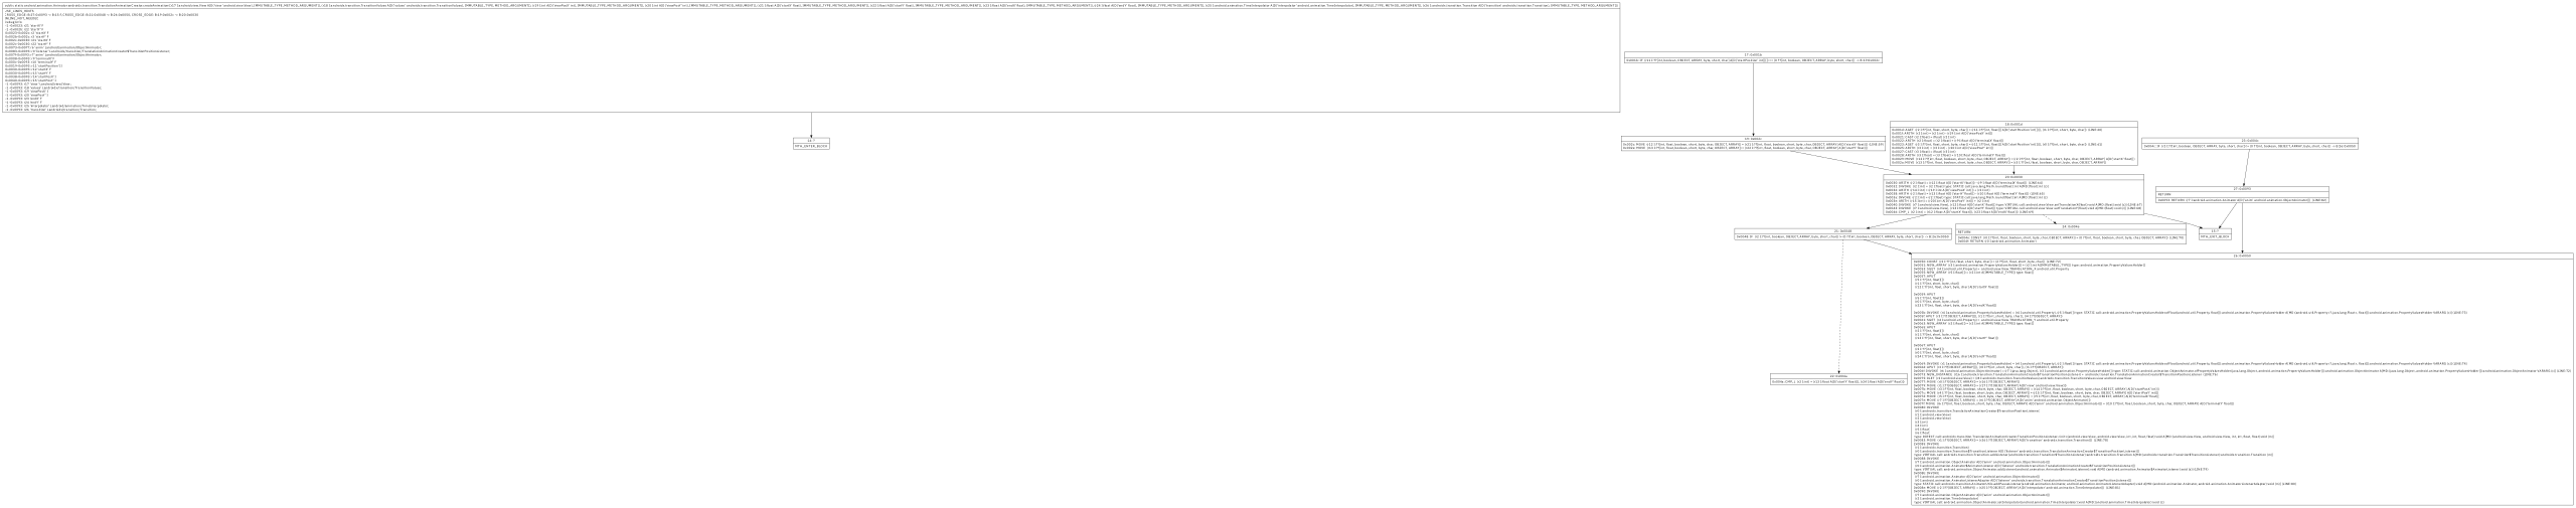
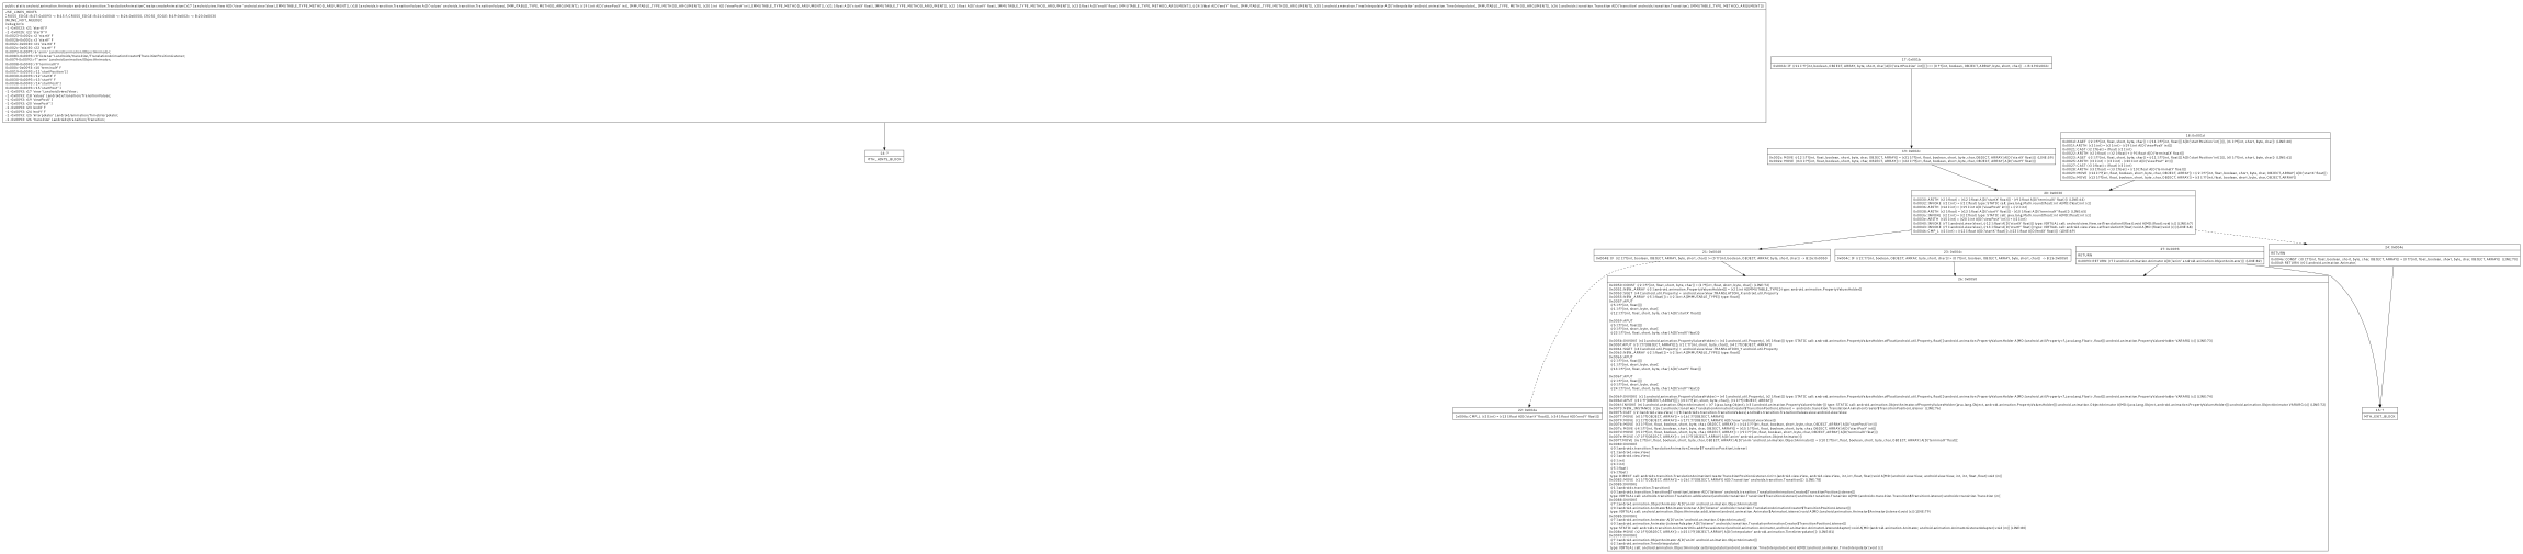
  digraph {
    fontname="IBM Plex Sans"
    node [fontname="IBM Plex Sans" shape=record]
    edge [fontname="IBM Plex Sans"]
-   n1 [label="{14\:\ ?|MTH_ENTER_BLOCK\l}"]
+   n1 [label="{14\:\ ?|MTH_HINTS_BLOCK\l}"]
    n2 [label="{17\:\ 0x001b|0x001b: IF  (r11 I:??[int, boolean, OBJECT, ARRAY, byte, short, char] A[D('startPosition' int[])]) == (0 ??[int, boolean, OBJECT, ARRAY, byte, short, char])  \-\> B:19:0x002c \l}"]
    n3 [label="{19\:\ 0x002c|0x002c: MOVE  (r12 I:??[int, float, boolean, short, byte, char, OBJECT, ARRAY]) = (r21 I:??[int, float, boolean, short, byte, char, OBJECT, ARRAY] A[D('startX' float)])  (LINE:59)\l0x002e: MOVE  (r13 I:??[int, float, boolean, short, byte, char, OBJECT, ARRAY]) = (r22 I:??[int, float, boolean, short, byte, char, OBJECT, ARRAY] A[D('startY' float)]) \l}"]
    n4 [label="{18\:\ 0x001d|0x001d: AGET  (r2 I:??[int, float, short, byte, char]) = (r11 I:??[int, float][] A[D('startPosition' int[])]), (r1 I:??[int, short, byte, char])  (LINE:60)\l0x001f: ARITH  (r2 I:int) = (r2 I:int) \- (r19 I:int A[D('viewPosX' int)]) \l0x0021: CAST (r2 I:float) = (float) (r2 I:int) \l0x0022: ARITH  (r2 I:float) = (r2 I:float) + (r9 I:float A[D('terminalX' float)]) \l0x0023: AGET  (r3 I:??[int, float, short, byte, char]) = (r11 I:??[int, float][] A[D('startPosition' int[])]), (r0 I:??[int, short, byte, char])  (LINE:61)\l0x0025: ARITH  (r3 I:int) = (r3 I:int) \- (r20 I:int A[D('viewPosY' int)]) \l0x0027: CAST (r3 I:float) = (float) (r3 I:int) \l0x0028: ARITH  (r3 I:float) = (r3 I:float) + (r10 I:float A[D('terminalY' float)]) \l0x0029: MOVE  (r12 I:??[int, float, boolean, short, byte, char, OBJECT, ARRAY]) = (r2 I:??[int, float, boolean, short, byte, char, OBJECT, ARRAY] A[D('startX' float)]) \l0x002a: MOVE  (r13 I:??[int, float, boolean, short, byte, char, OBJECT, ARRAY]) = (r3 I:??[int, float, boolean, short, byte, char, OBJECT, ARRAY]) \l}"]
    n5 [label="{20\:\ 0x0030|0x0030: ARITH  (r2 I:float) = (r12 I:float A[D('startX' float)]) \- (r9 I:float A[D('terminalX' float)])  (LINE:64)\l0x0032: INVOKE  (r2 I:int) = (r2 I:float) type: STATIC call: java.lang.Math.round(float):int A[MD:(float):int (c)]\l0x0036: ARITH  (r14 I:int) = (r19 I:int A[D('viewPosX' int)]) + (r2 I:int) \l0x0038: ARITH  (r2 I:float) = (r13 I:float A[D('startY' float)]) \- (r10 I:float A[D('terminalY' float)])  (LINE:65)\l0x003a: INVOKE  (r2 I:int) = (r2 I:float) type: STATIC call: java.lang.Math.round(float):int A[MD:(float):int (c)]\l0x003e: ARITH  (r15 I:int) = (r20 I:int A[D('viewPosY' int)]) + (r2 I:int) \l0x0040: INVOKE  (r7 I:android.view.View), (r12 I:float A[D('startX' float)]) type: VIRTUAL call: android.view.View.setTranslationX(float):void A[MD:(float):void (c)] (LINE:67)\l0x0043: INVOKE  (r7 I:android.view.View), (r13 I:float A[D('startY' float)]) type: VIRTUAL call: android.view.View.setTranslationY(float):void A[MD:(float):void (c)] (LINE:68)\l0x0046: CMP_L  (r2 I:int) = (r12 I:float A[D('startX' float)]), (r23 I:float A[D('endX' float)])  (LINE:69)\l}"]
    n6 [label="{21\:\ 0x0048|0x0048: IF  (r2 I:??[int, boolean, OBJECT, ARRAY, byte, short, char]) != (0 ??[int, boolean, OBJECT, ARRAY, byte, short, char])  \-\> B:26:0x0050 \l}"]
    n7 [label="{24\:\ 0x004e|RETURN\l|0x004e: CONST  (r0 I:??[int, float, boolean, short, byte, char, OBJECT, ARRAY]) = (0 ??[int, float, boolean, short, byte, char, OBJECT, ARRAY])  (LINE:70)\l0x004f: RETURN  (r0 I:android.animation.Animator) \l}"]
    n8 [label="{22\:\ 0x004a|0x004a: CMP_L  (r2 I:int) = (r13 I:float A[D('startY' float)]), (r24 I:float A[D('endY' float)]) \l}"]
    n9 [label="{26\:\ 0x0050|0x0050: CONST  (r2 I:??[int, float, short, byte, char]) = (2 ??[int, float, short, byte, char])  (LINE:72)\l0x0051: NEW_ARRAY  (r3 I:android.animation.PropertyValuesHolder[]) = (r2 I:int A[IMMUTABLE_TYPE]) type: android.animation.PropertyValuesHolder[] \l0x0053: SGET  (r4 I:android.util.Property) =  android.view.View.TRANSLATION_X android.util.Property \l0x0055: NEW_ARRAY  (r5 I:float[]) = (r2 I:int A[IMMUTABLE_TYPE]) type: float[] \l0x0057: APUT  \l  (r5 I:??[int, float][])\l  (r1 I:??[int, short, byte, char])\l  (r12 I:??[int, float, short, byte, char] A[D('startX' float)])\l \l0x0059: APUT  \l  (r5 I:??[int, float][])\l  (r0 I:??[int, short, byte, char])\l  (r23 I:??[int, float, short, byte, char] A[D('endX' float)])\l \l0x005b: INVOKE  (r4 I:android.animation.PropertyValuesHolder) = (r4 I:android.util.Property), (r5 I:float[]) type: STATIC call: android.animation.PropertyValuesHolder.ofFloat(android.util.Property, float[]):android.animation.PropertyValuesHolder A[MD:(android.util.Property\<?, java.lang.Float\>, float[]):android.animation.PropertyValuesHolder VARARG (c)] (LINE:73)\l0x005f: APUT  (r3 I:??[OBJECT, ARRAY][]), (r1 I:??[int, short, byte, char]), (r4 I:??[OBJECT, ARRAY]) \l0x0061: SGET  (r4 I:android.util.Property) =  android.view.View.TRANSLATION_Y android.util.Property \l0x0063: NEW_ARRAY  (r2 I:float[]) = (r2 I:int A[IMMUTABLE_TYPE]) type: float[] \l0x0065: APUT  \l  (r2 I:??[int, float][])\l  (r1 I:??[int, short, byte, char])\l  (r13 I:??[int, float, short, byte, char] A[D('startY' float)])\l \l0x0067: APUT  \l  (r2 I:??[int, float][])\l  (r0 I:??[int, short, byte, char])\l  (r24 I:??[int, float, short, byte, char] A[D('endY' float)])\l \l0x0069: INVOKE  (r1 I:android.animation.PropertyValuesHolder) = (r4 I:android.util.Property), (r2 I:float[]) type: STATIC call: android.animation.PropertyValuesHolder.ofFloat(android.util.Property, float[]):android.animation.PropertyValuesHolder A[MD:(android.util.Property\<?, java.lang.Float\>, float[]):android.animation.PropertyValuesHolder VARARG (c)] (LINE:74)\l0x006d: APUT  (r3 I:??[OBJECT, ARRAY][]), (r0 I:??[int, short, byte, char]), (r1 I:??[OBJECT, ARRAY]) \l0x006f: INVOKE  (r6 I:android.animation.ObjectAnimator) = (r7 I:java.lang.Object), (r3 I:android.animation.PropertyValuesHolder[]) type: STATIC call: android.animation.ObjectAnimator.ofPropertyValuesHolder(java.lang.Object, android.animation.PropertyValuesHolder[]):android.animation.ObjectAnimator A[MD:(java.lang.Object, android.animation.PropertyValuesHolder[]):android.animation.ObjectAnimator VARARG (c)] (LINE:72)\l0x0073: NEW_INSTANCE  (r16 I:androidx.transition.TranslationAnimationCreator$TransitionPositionListener) =  androidx.transition.TranslationAnimationCreator$TransitionPositionListener  (LINE:76)\l0x0075: IGET  (r2 I:android.view.View) = (r8 I:androidx.transition.TransitionValues) androidx.transition.TransitionValues.view android.view.View \l0x0077: MOVE  (r0 I:??[OBJECT, ARRAY]) = (r16 I:??[OBJECT, ARRAY]) \l0x0079: MOVE  (r1 I:??[OBJECT, ARRAY]) = (r17 I:??[OBJECT, ARRAY] A[D('view' android.view.View)]) \l0x007b: MOVE  (r3 I:??[int, float, boolean, short, byte, char, OBJECT, ARRAY]) = (r14 I:??[int, float, boolean, short, byte, char, OBJECT, ARRAY] A[D('startPosX' int)]) \l0x007c: MOVE  (r4 I:??[int, float, boolean, short, byte, char, OBJECT, ARRAY]) = (r15 I:??[int, float, boolean, short, byte, char, OBJECT, ARRAY] A[D('startPosY' int)]) \l0x007d: MOVE  (r5 I:??[int, float, boolean, short, byte, char, OBJECT, ARRAY]) = (r9 I:??[int, float, boolean, short, byte, char, OBJECT, ARRAY] A[D('terminalX' float)]) \l0x007e: MOVE  (r7 I:??[OBJECT, ARRAY]) = (r6 I:??[OBJECT, ARRAY] A[D('anim' android.animation.ObjectAnimator)]) \l0x007f: MOVE  (r6 I:??[int, float, boolean, short, byte, char, OBJECT, ARRAY] A[D('anim' android.animation.ObjectAnimator)]) = (r10 I:??[int, float, boolean, short, byte, char, OBJECT, ARRAY] A[D('terminalY' float)]) \l0x0080: INVOKE  \l  (r0 I:androidx.transition.TranslationAnimationCreator$TransitionPositionListener)\l  (r1 I:android.view.View)\l  (r2 I:android.view.View)\l  (r3 I:int)\l  (r4 I:int)\l  (r5 I:float)\l  (r6 I:float)\l type: DIRECT call: androidx.transition.TranslationAnimationCreator.TransitionPositionListener.\<init\>(android.view.View, android.view.View, int, int, float, float):void A[MD:(android.view.View, android.view.View, int, int, float, float):void (m)]\l0x0083: MOVE  (r1 I:??[OBJECT, ARRAY]) = (r26 I:??[OBJECT, ARRAY] A[D('transition' androidx.transition.Transition)])  (LINE:78)\l2x0085: INVOKE  \l  (r1 I:androidx.transition.Transition)\l  (r0 I:androidx.transition.Transition$TransitionListener A[D('listener' androidx.transition.TranslationAnimationCreator$TransitionPositionListener)])\l type: VIRTUAL call: androidx.transition.Transition.addListener(androidx.transition.Transition$TransitionListener):androidx.transition.Transition A[MD:(androidx.transition.Transition$TransitionListener):androidx.transition.Transition (m)]\l0x0088: INVOKE  \l  (r7 I:android.animation.ObjectAnimator A[D('anim' android.animation.ObjectAnimator)])\l  (r0 I:android.animation.Animator$AnimatorListener A[D('listener' androidx.transition.TranslationAnimationCreator$TransitionPositionListener)])\l type: VIRTUAL call: android.animation.ObjectAnimator.addListener(android.animation.Animator$AnimatorListener):void A[MD:(android.animation.Animator$AnimatorListener):void (s)] (LINE:79)\l0x008b: INVOKE  \l  (r7 I:android.animation.Animator A[D('anim' android.animation.ObjectAnimator)])\l  (r0 I:android.animation.AnimatorListenerAdapter A[D('listener' androidx.transition.TranslationAnimationCreator$TransitionPositionListener)])\l type: STATIC call: androidx.transition.AnimatorUtils.addPauseListener(android.animation.Animator, android.animation.AnimatorListenerAdapter):void A[MD:(android.animation.Animator, android.animation.AnimatorListenerAdapter):void (m)] (LINE:80)\l0x008e: MOVE  (r2 I:??[OBJECT, ARRAY]) = (r25 I:??[OBJECT, ARRAY] A[D('interpolator' android.animation.TimeInterpolator)])  (LINE:81)\l0x0090: INVOKE  \l  (r7 I:android.animation.ObjectAnimator A[D('anim' android.animation.ObjectAnimator)])\l  (r2 I:android.animation.TimeInterpolator)\l type: VIRTUAL call: android.animation.ObjectAnimator.setInterpolator(android.animation.TimeInterpolator):void A[MD:(android.animation.TimeInterpolator):void (c)]\l}"]
    n10 [label="{23\:\ 0x004c|0x004c: IF  (r2 I:??[int, boolean, OBJECT, ARRAY, byte, short, char]) != (0 ??[int, boolean, OBJECT, ARRAY, byte, short, char])  \-\> B:26:0x0050 \l}"]
    n11 [label="{15\:\ ?|MTH_EXIT_BLOCK\l}"]
    n12 [label="{27\:\ 0x0093|RETURN\l|0x0093: RETURN  (r7 I:android.animation.Animator A[D('anim' android.animation.ObjectAnimator)])  (LINE:82)\l}"]
    n13 [label="{public static android.animation.Animator androidx.transition.TranslationAnimationCreator.createAnimation((r17 I:android.view.View A[D('view' android.view.View), IMMUTABLE_TYPE, METHOD_ARGUMENT]), (r18 I:androidx.transition.TransitionValues A[D('values' androidx.transition.TransitionValues), IMMUTABLE_TYPE, METHOD_ARGUMENT]), (r19 I:int A[D('viewPosX' int), IMMUTABLE_TYPE, METHOD_ARGUMENT]), (r20 I:int A[D('viewPosY' int), IMMUTABLE_TYPE, METHOD_ARGUMENT]), (r21 I:float A[D('startX' float), IMMUTABLE_TYPE, METHOD_ARGUMENT]), (r22 I:float A[D('startY' float), IMMUTABLE_TYPE, METHOD_ARGUMENT]), (r23 I:float A[D('endX' float), IMMUTABLE_TYPE, METHOD_ARGUMENT]), (r24 I:float A[D('endY' float), IMMUTABLE_TYPE, METHOD_ARGUMENT]), (r25 I:android.animation.TimeInterpolator A[D('interpolator' android.animation.TimeInterpolator), IMMUTABLE_TYPE, METHOD_ARGUMENT]), (r26 I:androidx.transition.Transition A[D('transition' androidx.transition.Transition), IMMUTABLE_TYPE, METHOD_ARGUMENT]))  | USE_LINES_HINTS\lCROSS_EDGE: B:27:0x0093 \-\> B:15:?, CROSS_EDGE: B:21:0x0048 \-\> B:26:0x0050, CROSS_EDGE: B:19:0x002c \-\> B:20:0x0030\lINLINE_NOT_NEEDED\lDebug Info:\l  \-1 \-0x0023: r21 'startX' F\l  \-1 \-0x002b: r22 'startY' F\l  0x0023\-0x002c: r2 'startX' F\l  0x002b\-0x002c: r3 'startY' F\l  0x002c\-0x0030: r21 'startX' F\l  0x002c\-0x0030: r22 'startY' F\l  0x0073\-0x007f: r6 'anim' Landroid\/animation\/ObjectAnimator;\l  0x0083\-0x0093: r0 'listener' Landroidx\/transition\/TranslationAnimationCreator$TransitionPositionListener;\l  0x007f\-0x0093: r7 'anim' Landroid\/animation\/ObjectAnimator;\l  0x0008\-0x0093: r9 'terminalX' F\l  0x000c\-0x0093: r10 'terminalY' F\l  0x0019\-0x0093: r11 'startPosition' [I\l  0x0030\-0x0093: r12 'startX' F\l  0x0030\-0x0093: r13 'startY' F\l  0x0038\-0x0093: r14 'startPosX' I\l  0x0040\-0x0093: r15 'startPosY' I\l  \-1 \-0x0093: r17 'view' Landroid\/view\/View;\l  \-1 \-0x0093: r18 'values' Landroidx\/transition\/TransitionValues;\l  \-1 \-0x0093: r19 'viewPosX' I\l  \-1 \-0x0093: r20 'viewPosY' I\l  \-1 \-0x0093: r23 'endX' F\l  \-1 \-0x0093: r24 'endY' F\l  \-1 \-0x0093: r25 'interpolator' Landroid\/animation\/TimeInterpolator;\l  \-1 \-0x0093: r26 'transition' Landroidx\/transition\/Transition;\l}"]
    n2 -> n3
    n3 -> n5
    n4 -> n5
    n5 -> n6
    n5 -> n7 [style=dashed]
    n6 -> n8 [style=dashed]
    n6 -> n9
-   n5 -> n11
-   n10 -> n12
+   n7 -> n11
+   n10 -> n9
    n12 -> n9
    n12 -> n11
    n13 -> n1
  }
